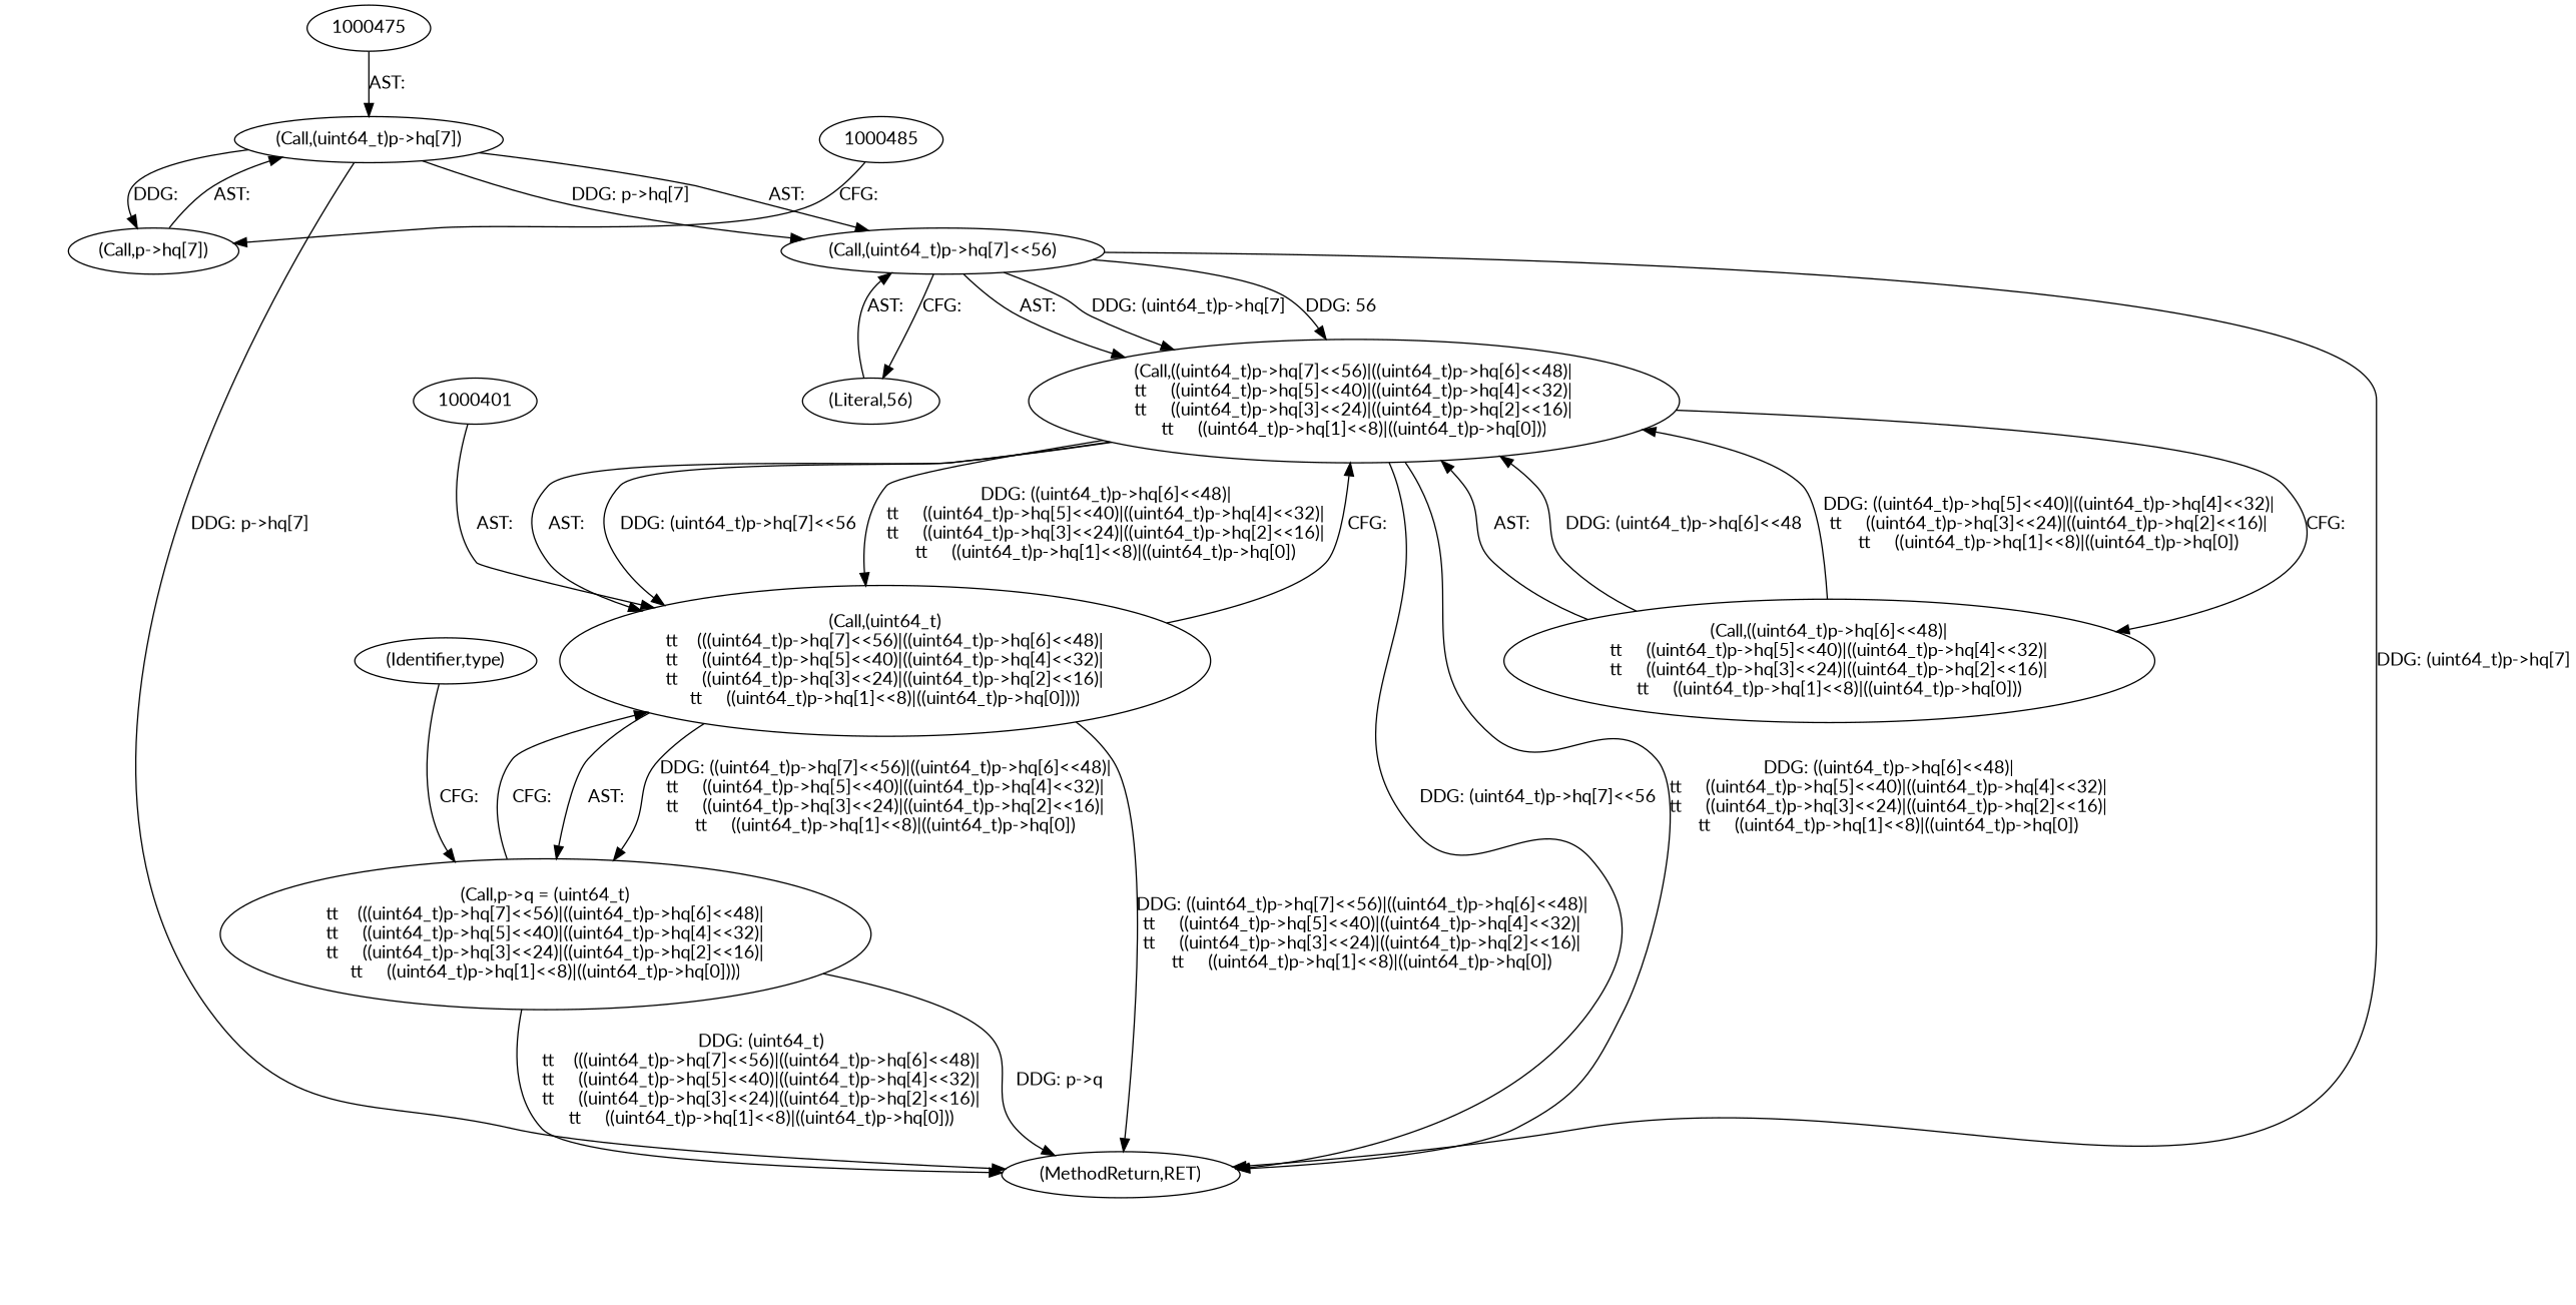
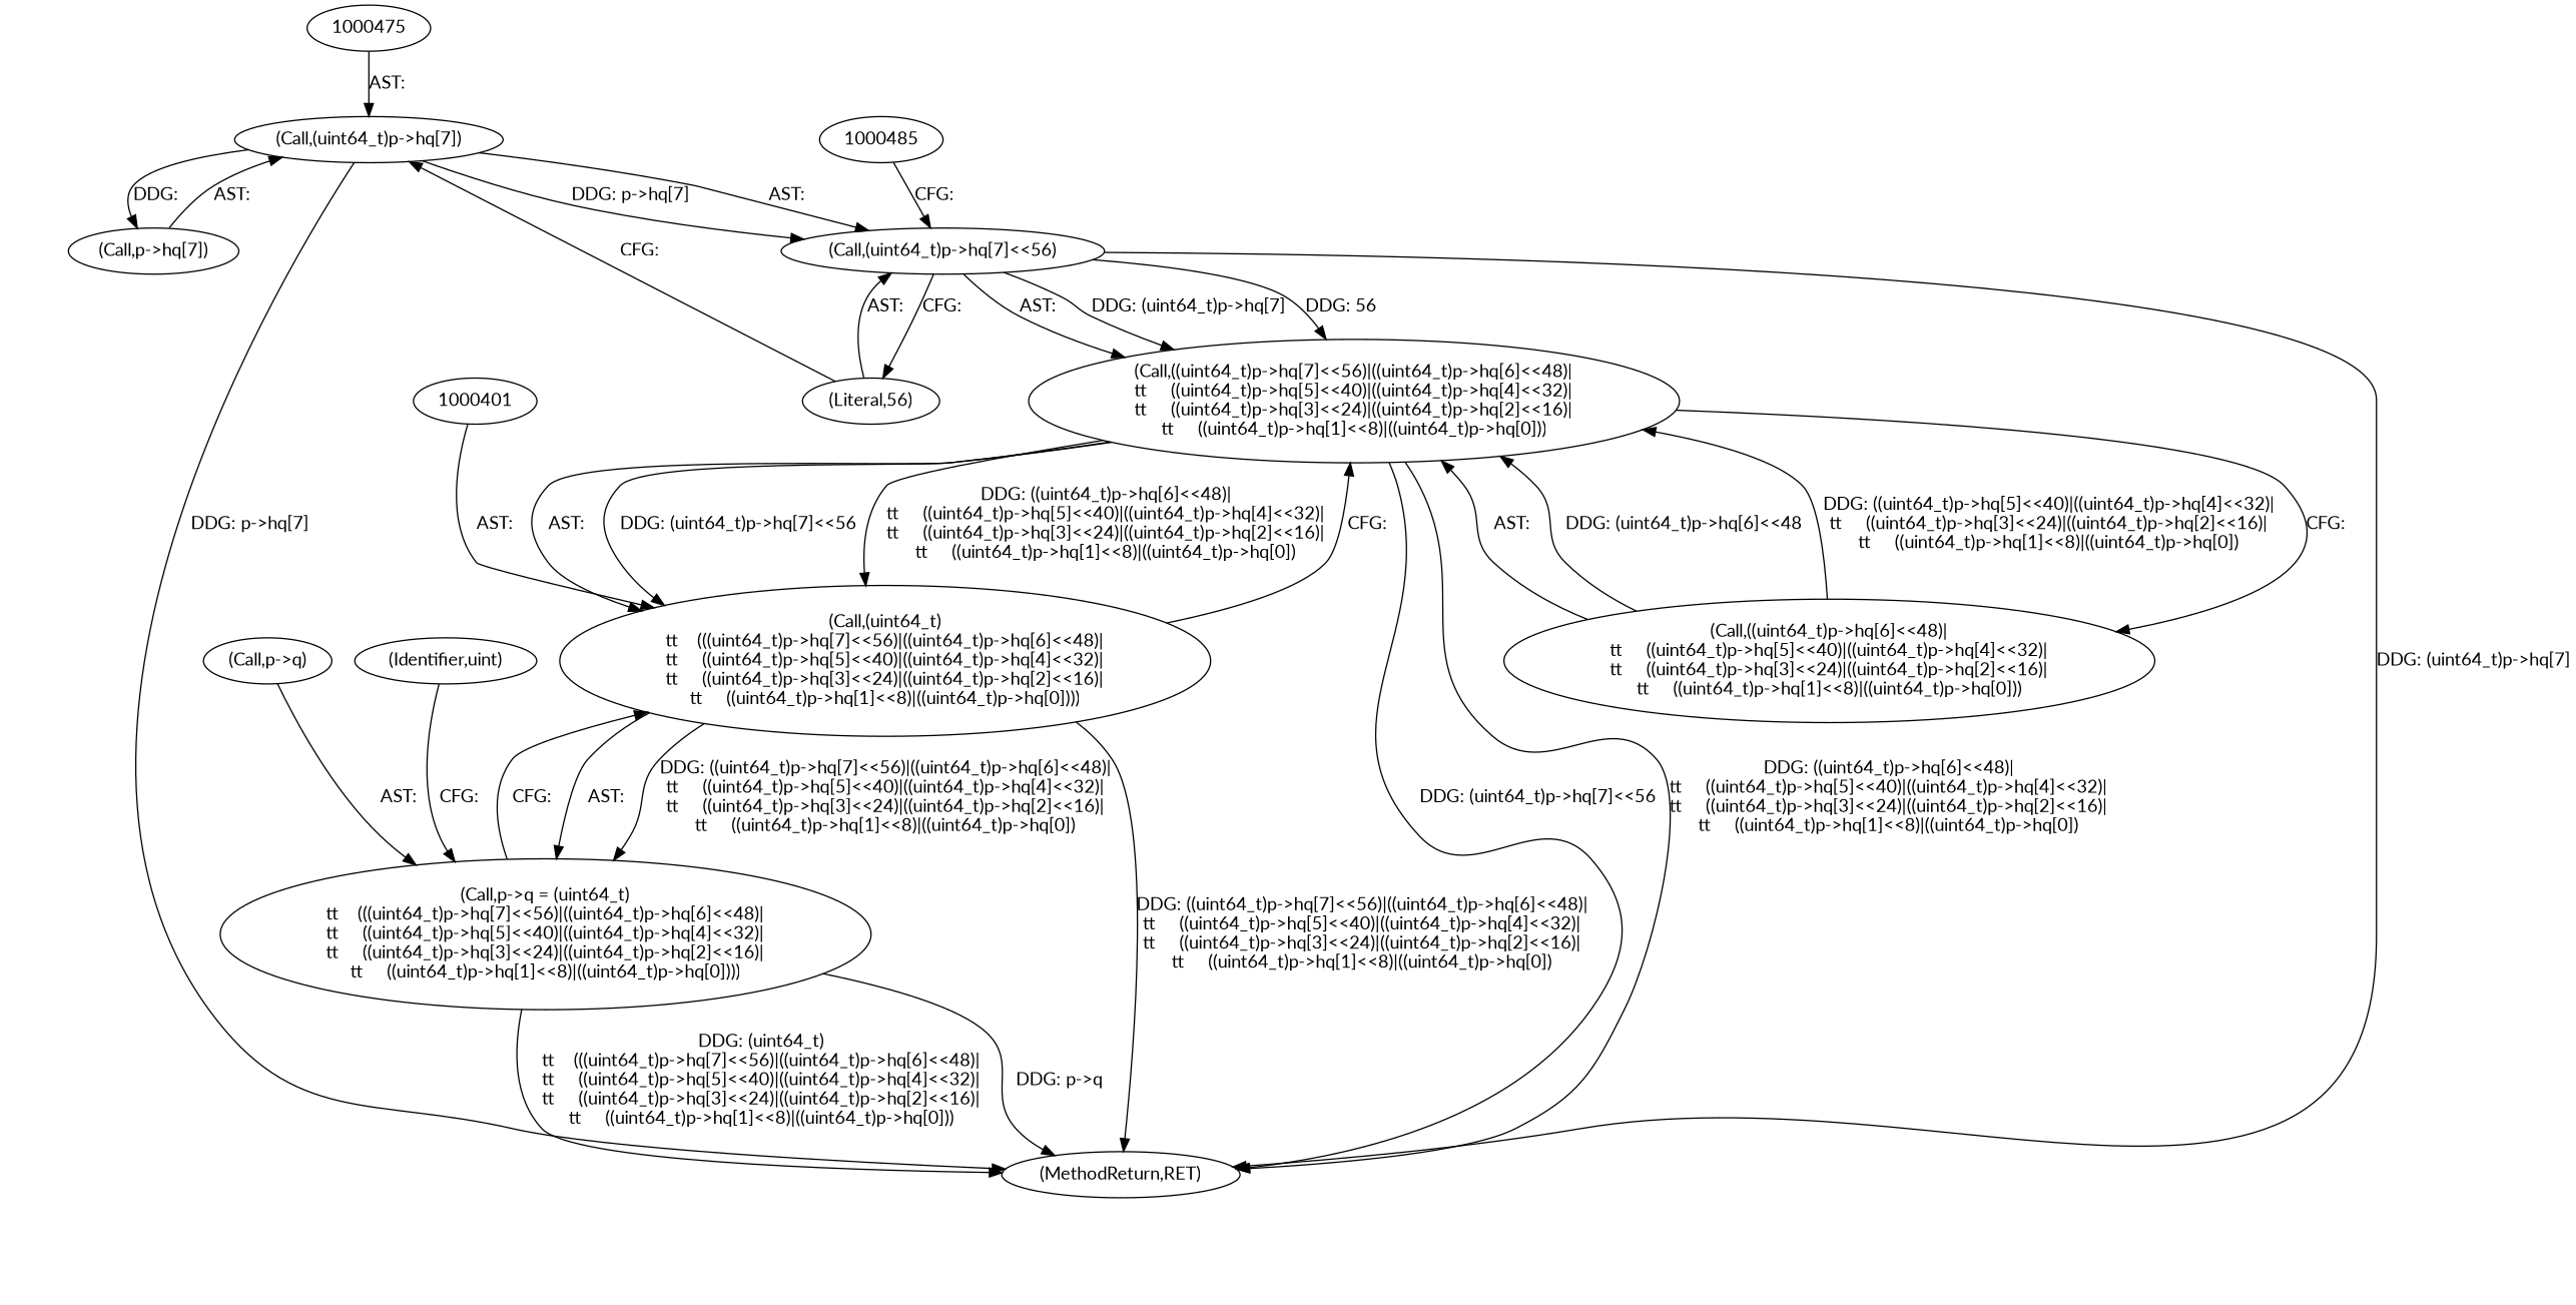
  digraph {
    fontname=Lato
    node [fontname=Lato]
    edge [fontname=Lato]
    n1 [label="(Call,(uint64_t)p->hq[7])"]
    n2 [label="(Call,(uint64_t)p->hq[7]<<56)"]
    n3 [label="(Call,p->hq[7])"]
    n4 [label="(MethodReturn,RET)"]
    n5 [label="(Call,((uint64_t)p->hq[7]<<56)|((uint64_t)p->hq[6]<<48)|\n\t\t     ((uint64_t)p->hq[5]<<40)|((uint64_t)p->hq[4]<<32)|\n\t\t     ((uint64_t)p->hq[3]<<24)|((uint64_t)p->hq[2]<<16)|\n\t\t     ((uint64_t)p->hq[1]<<8)|((uint64_t)p->hq[0]))"]
    n6 [label="(Literal,56)"]
    n7 [label="(Call,(uint64_t)\n\t\t    (((uint64_t)p->hq[7]<<56)|((uint64_t)p->hq[6]<<48)|\n\t\t     ((uint64_t)p->hq[5]<<40)|((uint64_t)p->hq[4]<<32)|\n\t\t     ((uint64_t)p->hq[3]<<24)|((uint64_t)p->hq[2]<<16)|\n\t\t     ((uint64_t)p->hq[1]<<8)|((uint64_t)p->hq[0])))"]
    n8 [label="(Call,((uint64_t)p->hq[6]<<48)|\n\t\t     ((uint64_t)p->hq[5]<<40)|((uint64_t)p->hq[4]<<32)|\n\t\t     ((uint64_t)p->hq[3]<<24)|((uint64_t)p->hq[2]<<16)|\n\t\t     ((uint64_t)p->hq[1]<<8)|((uint64_t)p->hq[0]))"]
    n9 [label="(Call,p->q = (uint64_t)\n\t\t    (((uint64_t)p->hq[7]<<56)|((uint64_t)p->hq[6]<<48)|\n\t\t     ((uint64_t)p->hq[5]<<40)|((uint64_t)p->hq[4]<<32)|\n\t\t     ((uint64_t)p->hq[3]<<24)|((uint64_t)p->hq[2]<<16)|\n\t\t     ((uint64_t)p->hq[1]<<8)|((uint64_t)p->hq[0])))"]
-   n11 [label="(Identifier,type)"]
+   n10 [label="(Call,p->q)"]
+   n11 [label="(Identifier,uint)"]
    1000475
    1000485
    n14 [label=1000401]
    n1 -> n2 [label="AST: "]
    n1 -> n2 [label="DDG: p->hq[7]"]
    n1 -> n3 [label="DDG: "]
    n1 -> n4 [label="DDG: p->hq[7]"]
    n2 -> n4 [label="DDG: (uint64_t)p->hq[7]"]
    n2 -> n5 [label="AST: "]
    n2 -> n5 [label="DDG: (uint64_t)p->hq[7]"]
    n2 -> n5 [label="DDG: 56"]
    n2 -> n6 [label="CFG: "]
    n3 -> n1 [label="AST: "]
    n5 -> n4 [label="DDG: (uint64_t)p->hq[7]<<56"]
    n5 -> n4 [label="DDG: ((uint64_t)p->hq[6]<<48)|\n\t\t     ((uint64_t)p->hq[5]<<40)|((uint64_t)p->hq[4]<<32)|\n\t\t     ((uint64_t)p->hq[3]<<24)|((uint64_t)p->hq[2]<<16)|\n\t\t     ((uint64_t)p->hq[1]<<8)|((uint64_t)p->hq[0])"]
    n5 -> n7 [label="AST: "]
    n5 -> n7 [label="DDG: (uint64_t)p->hq[7]<<56"]
    n5 -> n7 [label="DDG: ((uint64_t)p->hq[6]<<48)|\n\t\t     ((uint64_t)p->hq[5]<<40)|((uint64_t)p->hq[4]<<32)|\n\t\t     ((uint64_t)p->hq[3]<<24)|((uint64_t)p->hq[2]<<16)|\n\t\t     ((uint64_t)p->hq[1]<<8)|((uint64_t)p->hq[0])"]
    n5 -> n8 [label="CFG: "]
+   n6 -> n1 [label="CFG: "]
    n6 -> n2 [label="AST: "]
    n7 -> n4 [label="DDG: ((uint64_t)p->hq[7]<<56)|((uint64_t)p->hq[6]<<48)|\n\t\t     ((uint64_t)p->hq[5]<<40)|((uint64_t)p->hq[4]<<32)|\n\t\t     ((uint64_t)p->hq[3]<<24)|((uint64_t)p->hq[2]<<16)|\n\t\t     ((uint64_t)p->hq[1]<<8)|((uint64_t)p->hq[0])"]
    n7 -> n5 [label="CFG: "]
    n7 -> n9 [label="AST: "]
    n7 -> n9 [label="DDG: ((uint64_t)p->hq[7]<<56)|((uint64_t)p->hq[6]<<48)|\n\t\t     ((uint64_t)p->hq[5]<<40)|((uint64_t)p->hq[4]<<32)|\n\t\t     ((uint64_t)p->hq[3]<<24)|((uint64_t)p->hq[2]<<16)|\n\t\t     ((uint64_t)p->hq[1]<<8)|((uint64_t)p->hq[0])"]
    n8 -> n5 [label="AST: "]
    n8 -> n5 [label="DDG: (uint64_t)p->hq[6]<<48"]
    n8 -> n5 [label="DDG: ((uint64_t)p->hq[5]<<40)|((uint64_t)p->hq[4]<<32)|\n\t\t     ((uint64_t)p->hq[3]<<24)|((uint64_t)p->hq[2]<<16)|\n\t\t     ((uint64_t)p->hq[1]<<8)|((uint64_t)p->hq[0])"]
    n9 -> n4 [label="DDG: p->q"]
    n9 -> n4 [label="DDG: (uint64_t)\n\t\t    (((uint64_t)p->hq[7]<<56)|((uint64_t)p->hq[6]<<48)|\n\t\t     ((uint64_t)p->hq[5]<<40)|((uint64_t)p->hq[4]<<32)|\n\t\t     ((uint64_t)p->hq[3]<<24)|((uint64_t)p->hq[2]<<16)|\n\t\t     ((uint64_t)p->hq[1]<<8)|((uint64_t)p->hq[0]))"]
    n9 -> n7 [label="CFG: "]
+   n10 -> n9 [label="AST: "]
    n11 -> n9 [label="CFG: "]
    1000475 -> n1 [label="AST: "]
-   1000485 -> n3 [label="CFG: "]
+   1000485 -> n2 [label="CFG: "]
    n14 -> n7 [label="AST: "]
  }
